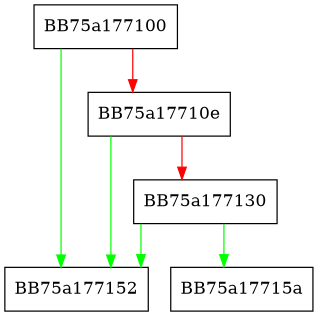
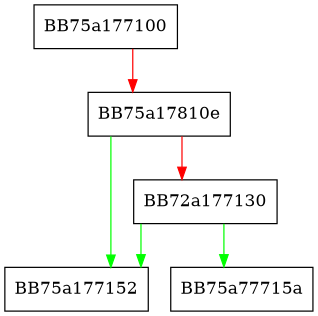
  digraph {
    splines=ortho
    node [shape=box]
    edge [color=green]
    BB75a177100
    BB75a177152
-   BB75a17710e
-   BB75a177130
-   BB75a17715a
-   BB75a177100 -> BB75a177152
+   BB75a17710e [label=BB75a17810e]
+   BB75a177130 [label=BB72a177130]
+   BB75a17715a [label=BB75a77715a]
    BB75a177100 -> BB75a17710e [color=red]
    BB75a17710e -> BB75a177152
    BB75a17710e -> BB75a177130 [color=red]
    BB75a177130 -> BB75a177152
    BB75a177130 -> BB75a17715a
  }
